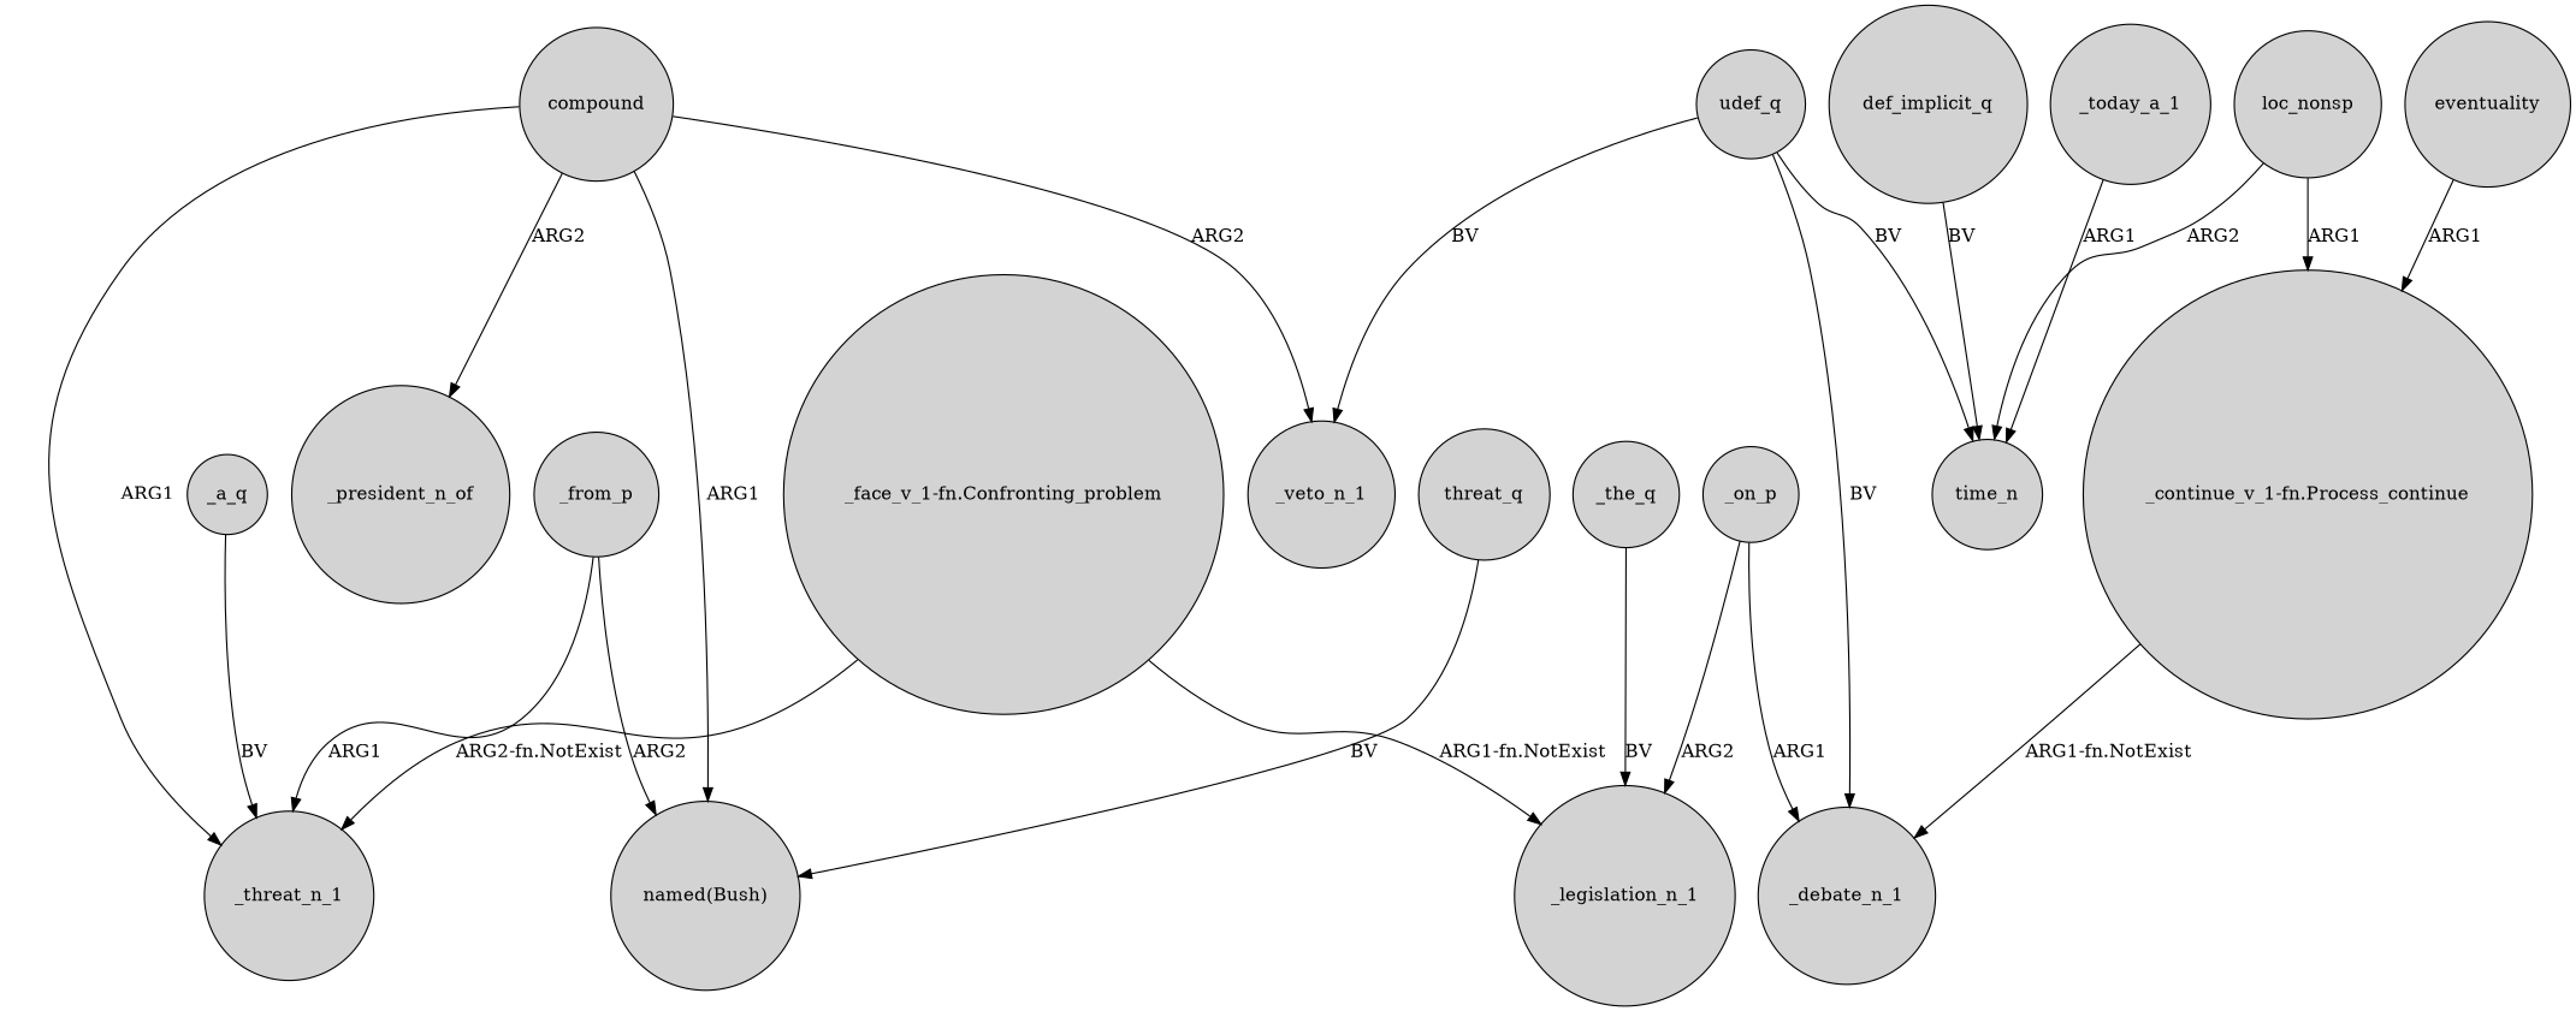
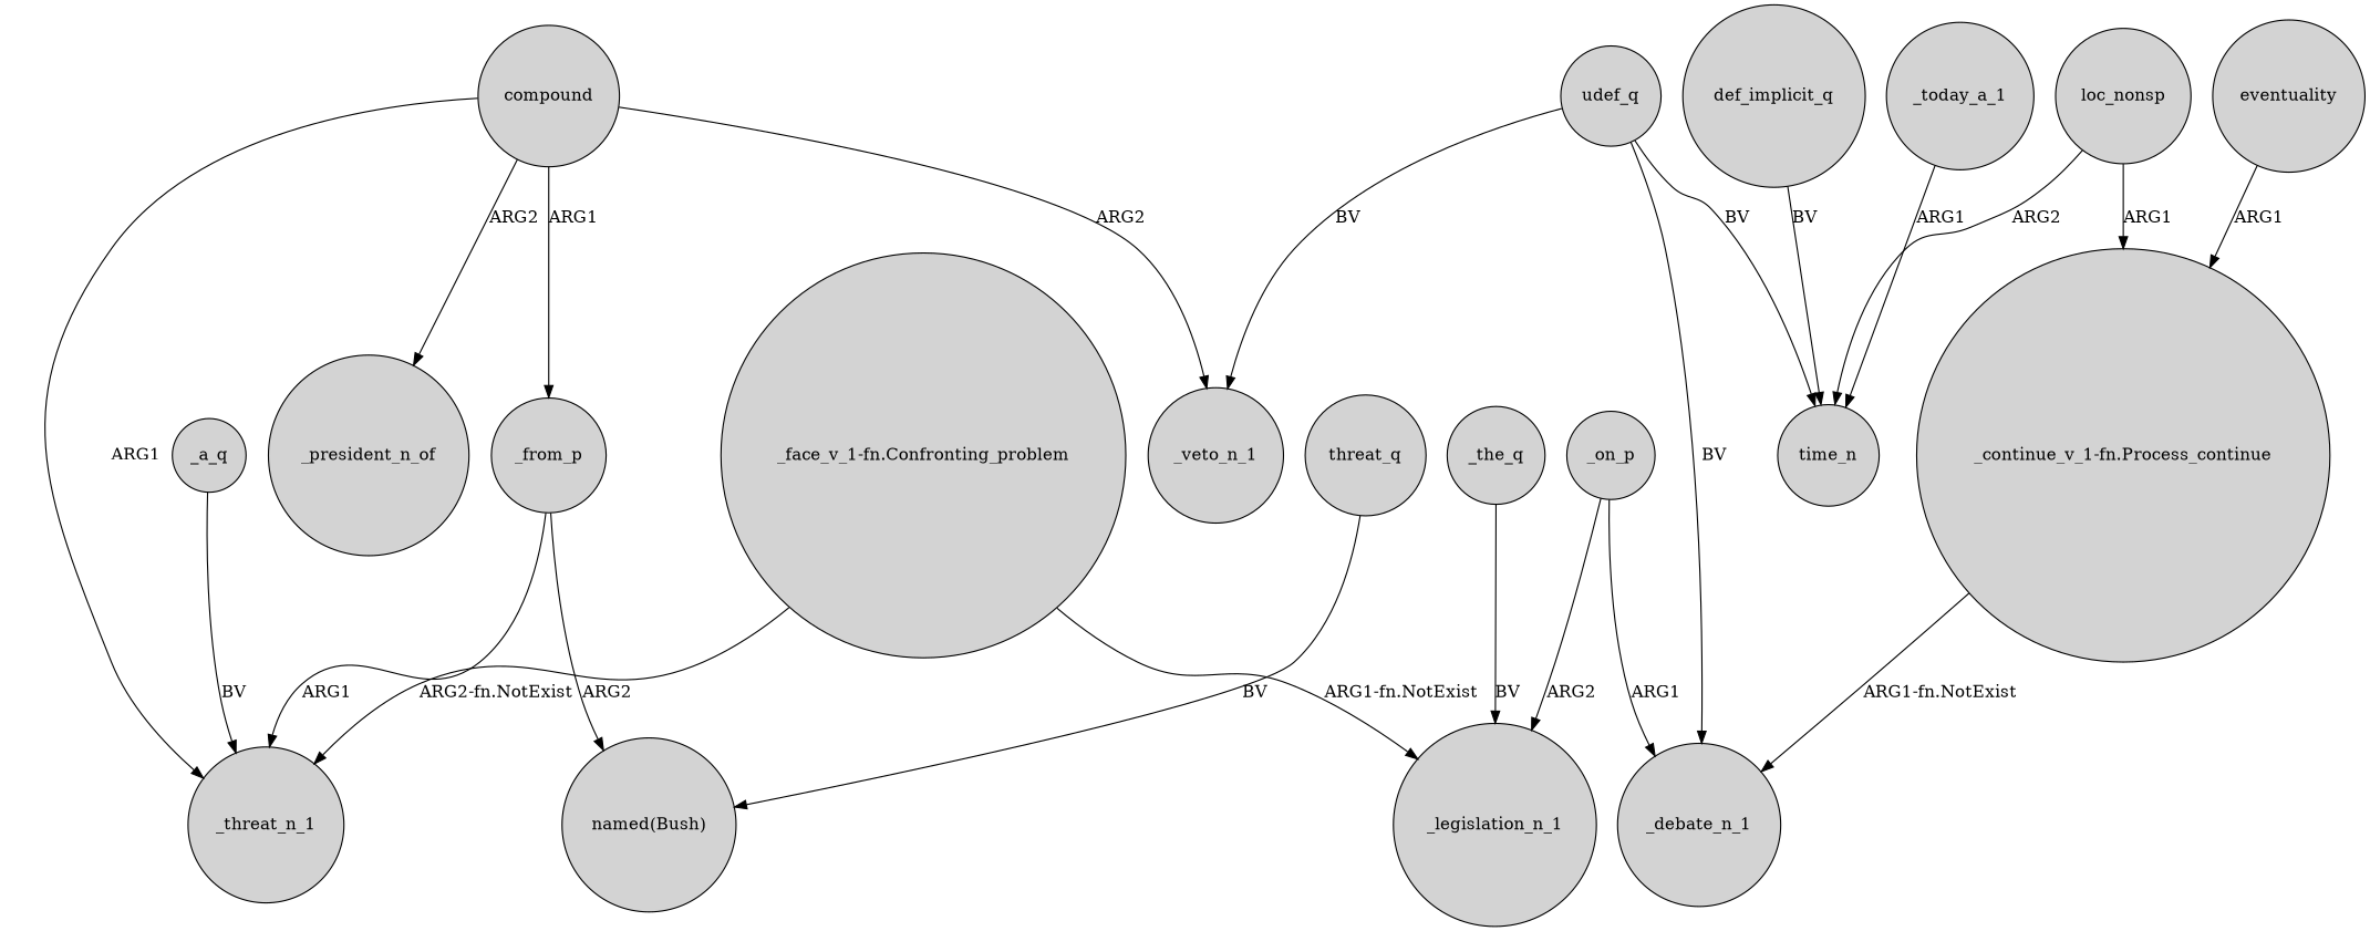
  digraph {
    node [shape=circle style=filled]
    "_face_v_1-fn.Confronting_problem"
    _threat_n_1
    _legislation_n_1
    compound
    _president_n_of
    _veto_n_1
    "named(Bush)"
    _today_a_1
    time_n
    loc_nonsp
    "_continue_v_1-fn.Process_continue"
    _debate_n_1
    _a_q
    _on_p
    eventuality
    udef_q
    _from_p
    _the_q
    n19 [label=threat_q]
    def_implicit_q
    "_face_v_1-fn.Confronting_problem" -> _threat_n_1 [label="ARG2-fn.NotExist"]
    "_face_v_1-fn.Confronting_problem" -> _legislation_n_1 [label="ARG1-fn.NotExist"]
    compound -> _threat_n_1 [label=ARG1]
    compound -> _president_n_of [label=ARG2]
    compound -> _veto_n_1 [label=ARG2]
-   compound -> "named(Bush)" [label=ARG1]
+   compound -> _from_p [label=ARG1]
    _today_a_1 -> time_n [label=ARG1]
    loc_nonsp -> time_n [label=ARG2]
    loc_nonsp -> "_continue_v_1-fn.Process_continue" [label=ARG1]
    "_continue_v_1-fn.Process_continue" -> _debate_n_1 [label="ARG1-fn.NotExist"]
    _a_q -> _threat_n_1 [label=BV]
    _on_p -> _legislation_n_1 [label=ARG2]
    _on_p -> _debate_n_1 [label=ARG1]
    eventuality -> "_continue_v_1-fn.Process_continue" [label=ARG1]
    udef_q -> _veto_n_1 [label=BV]
    udef_q -> time_n [label=BV]
    udef_q -> _debate_n_1 [label=BV]
    _from_p -> _threat_n_1 [label=ARG1]
    _from_p -> "named(Bush)" [label=ARG2]
    _the_q -> _legislation_n_1 [label=BV]
    n19 -> "named(Bush)" [label=BV]
    def_implicit_q -> time_n [label=BV]
  }
